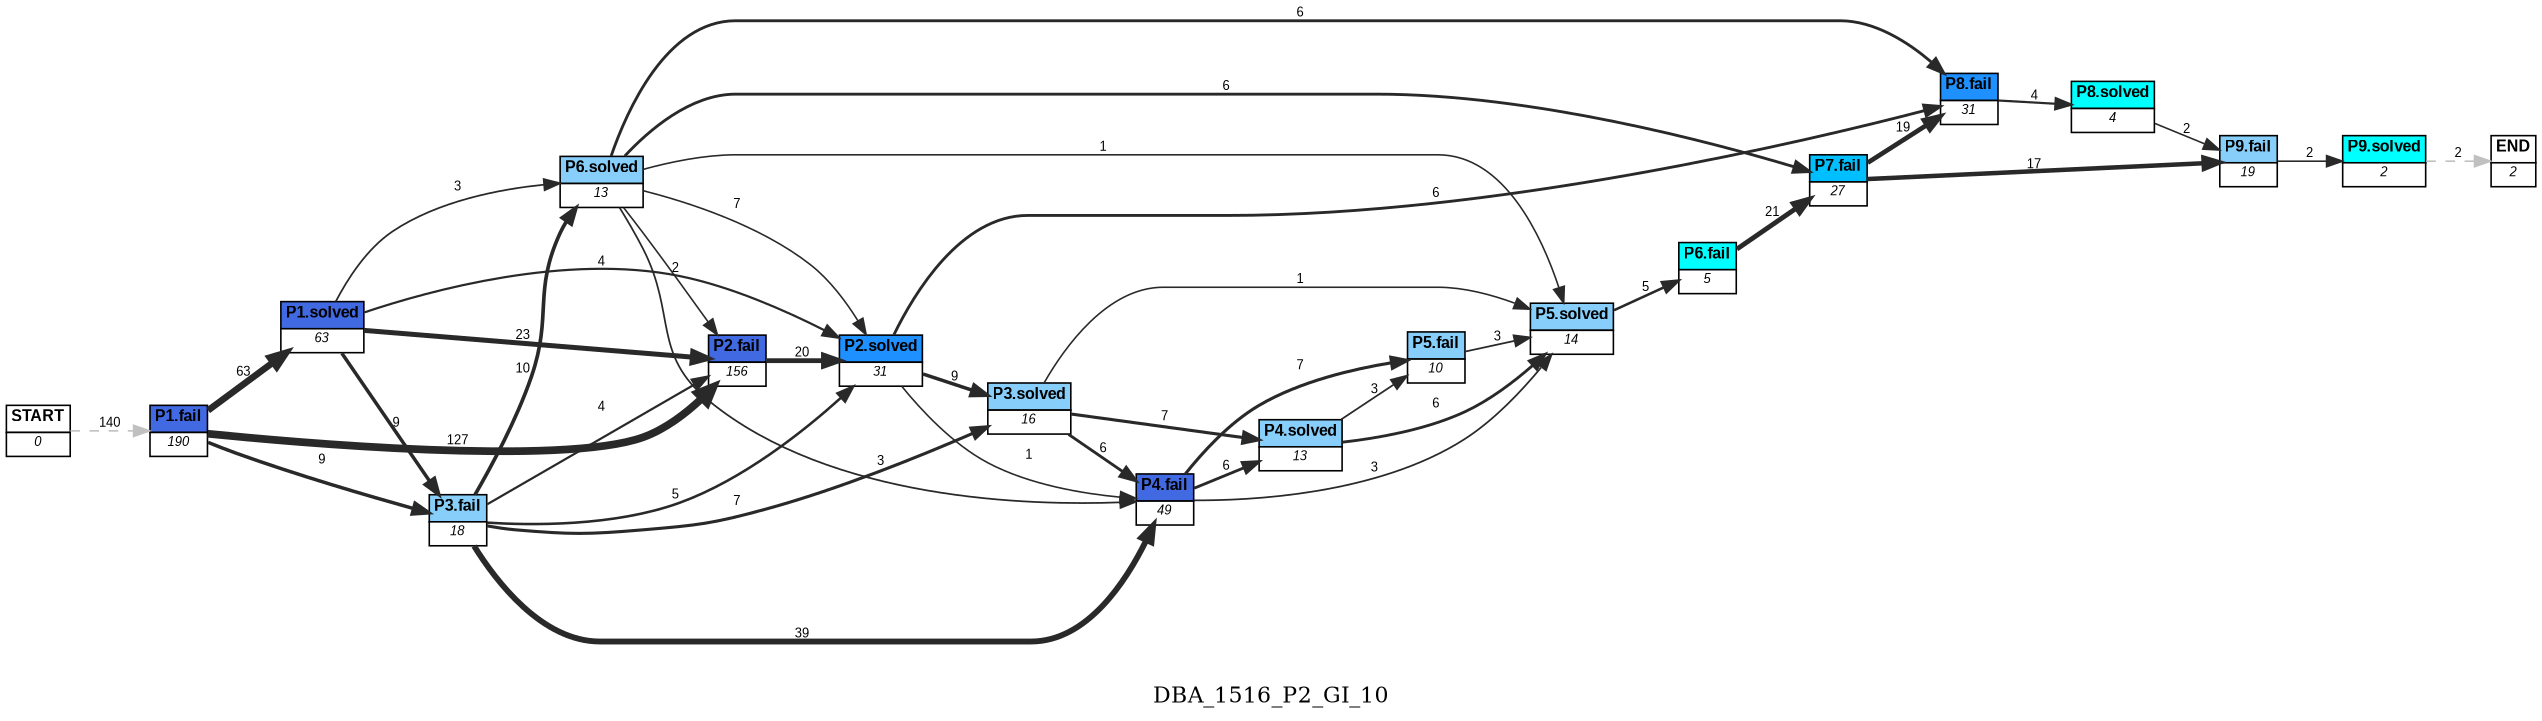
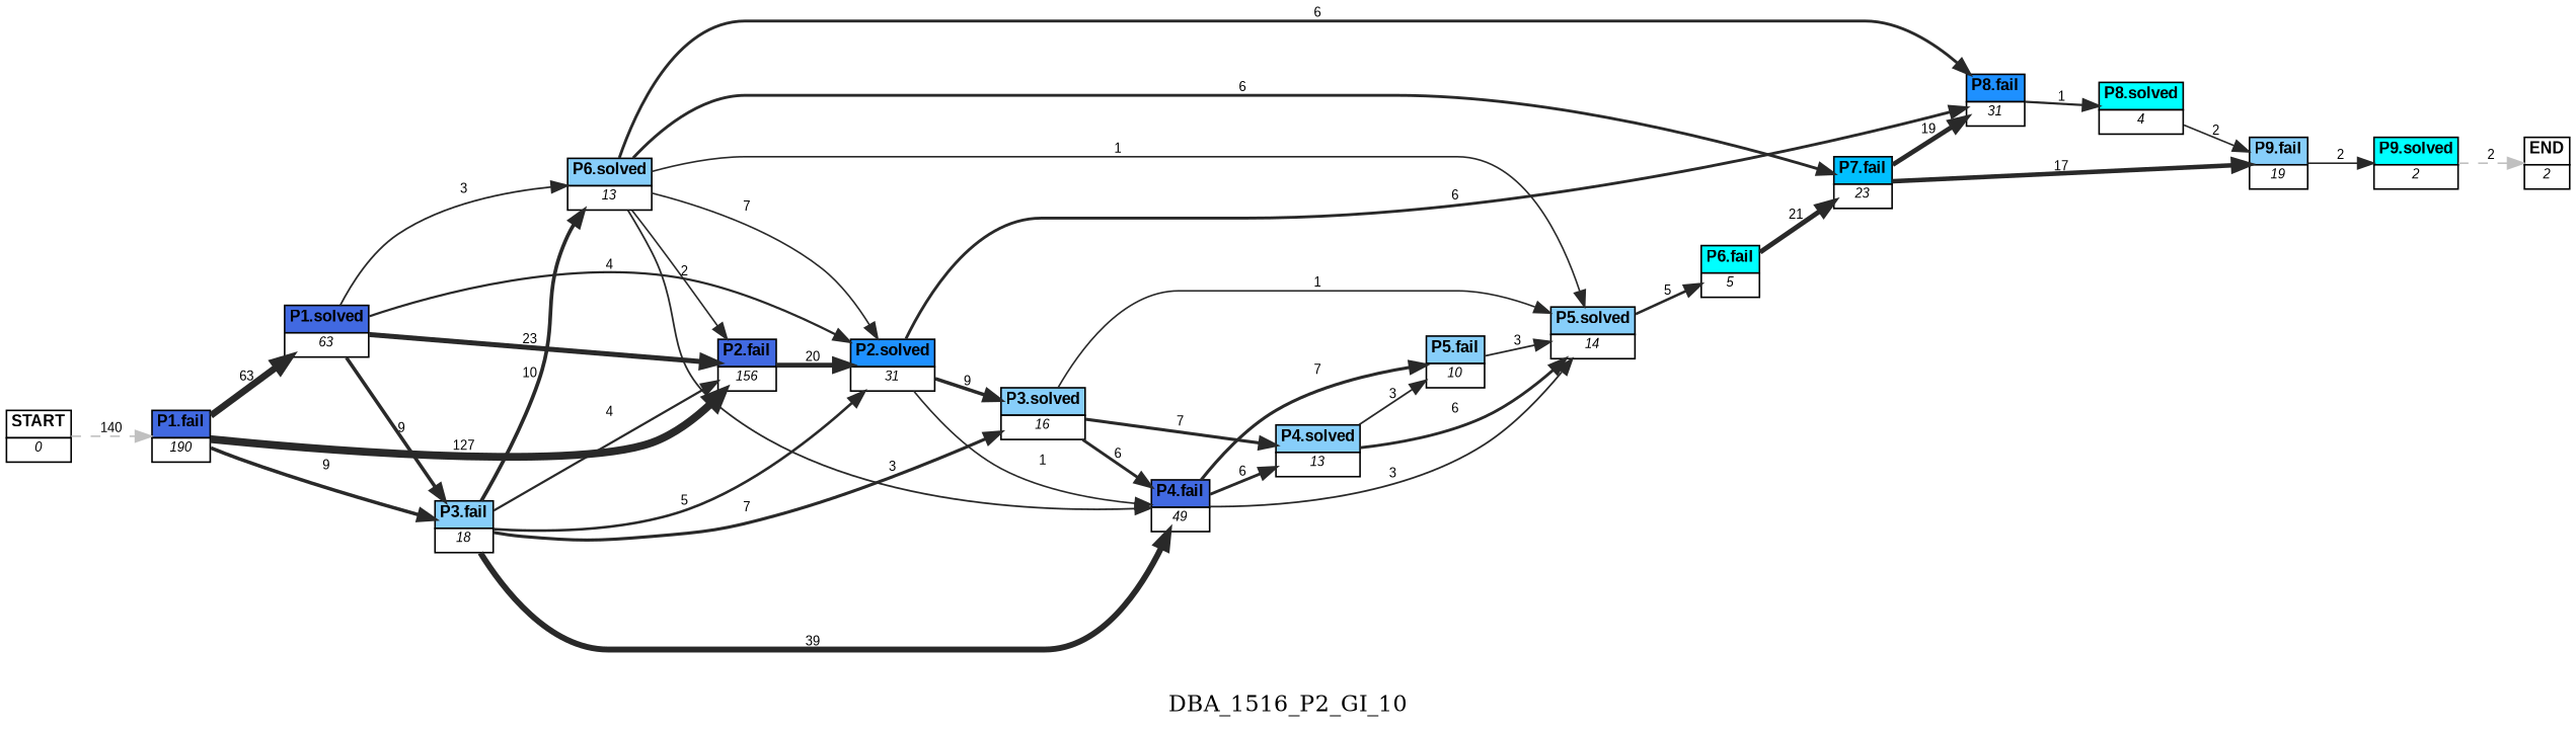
  digraph {
    label=DBA_1516_P2_GI_10
    rankdir=LR
    node [shape=plain]
    edge [color=grey16 fontname=Arial fontsize=8 labelfloat=false penwidth=1]
    n1 [label=<<table border="0" cellborder="1" cellspacing="0"><tr><td bgcolor="white"><FONT face="Arial" POINT-SIZE="10"><b>START</b></FONT></td></tr><tr><td bgcolor="white"><FONT face="Arial" POINT-SIZE="8"><i>0</i></FONT></td></tr></table>>]
    n2 [label=<<table border="0" cellborder="1" cellspacing="0"><tr><td bgcolor="royalblue"><FONT face="Arial" POINT-SIZE="10"><b>P1.fail</b></FONT></td></tr><tr><td bgcolor="white"><FONT face="Arial" POINT-SIZE="8"><i>190</i></FONT></td></tr></table>>]
    n3 [label=<<table border="0" cellborder="1" cellspacing="0"><tr><td bgcolor="royalblue"><FONT face="Arial" POINT-SIZE="10"><b>P2.fail</b></FONT></td></tr><tr><td bgcolor="white"><FONT face="Arial" POINT-SIZE="8"><i>156</i></FONT></td></tr></table>>]
    n4 [label=<<table border="0" cellborder="1" cellspacing="0"><tr><td bgcolor="royalblue"><FONT face="Arial" POINT-SIZE="10"><b>P1.solved</b></FONT></td></tr><tr><td bgcolor="white"><FONT face="Arial" POINT-SIZE="8"><i>63</i></FONT></td></tr></table>>]
    n5 [label=<<table border="0" cellborder="1" cellspacing="0"><tr><td bgcolor="lightskyblue"><FONT face="Arial" POINT-SIZE="10"><b>P3.fail</b></FONT></td></tr><tr><td bgcolor="white"><FONT face="Arial" POINT-SIZE="8"><i>18</i></FONT></td></tr></table>>]
    n6 [label=<<table border="0" cellborder="1" cellspacing="0"><tr><td bgcolor="dodgerblue"><FONT face="Arial" POINT-SIZE="10"><b>P2.solved</b></FONT></td></tr><tr><td bgcolor="white"><FONT face="Arial" POINT-SIZE="8"><i>31</i></FONT></td></tr></table>>]
    n7 [label=<<table border="0" cellborder="1" cellspacing="0"><tr><td bgcolor="lightskyblue"><FONT face="Arial" POINT-SIZE="10"><b>P6.solved</b></FONT></td></tr><tr><td bgcolor="white"><FONT face="Arial" POINT-SIZE="8"><i>13</i></FONT></td></tr></table>>]
    n8 [label=<<table border="0" cellborder="1" cellspacing="0"><tr><td bgcolor="royalblue"><FONT face="Arial" POINT-SIZE="10"><b>P4.fail</b></FONT></td></tr><tr><td bgcolor="white"><FONT face="Arial" POINT-SIZE="8"><i>49</i></FONT></td></tr></table>>]
    n9 [label=<<table border="0" cellborder="1" cellspacing="0"><tr><td bgcolor="lightskyblue"><FONT face="Arial" POINT-SIZE="10"><b>P3.solved</b></FONT></td></tr><tr><td bgcolor="white"><FONT face="Arial" POINT-SIZE="8"><i>16</i></FONT></td></tr></table>>]
    n10 [label=<<table border="0" cellborder="1" cellspacing="0"><tr><td bgcolor="dodgerblue"><FONT face="Arial" POINT-SIZE="10"><b>P8.fail</b></FONT></td></tr><tr><td bgcolor="white"><FONT face="Arial" POINT-SIZE="8"><i>31</i></FONT></td></tr></table>>]
    n11 [label=<<table border="0" cellborder="1" cellspacing="0"><tr><td bgcolor="lightskyblue"><FONT face="Arial" POINT-SIZE="10"><b>P5.solved</b></FONT></td></tr><tr><td bgcolor="white"><FONT face="Arial" POINT-SIZE="8"><i>14</i></FONT></td></tr></table>>]
-   n12 [label=<<table border="0" cellborder="1" cellspacing="0"><tr><td bgcolor="deepskyblue"><FONT face="Arial" POINT-SIZE="10"><b>P7.fail</b></FONT></td></tr><tr><td bgcolor="white"><FONT face="Arial" POINT-SIZE="8"><i>27</i></FONT></td></tr></table>>]
+   n12 [label=<<table border="0" cellborder="1" cellspacing="0"><tr><td bgcolor="deepskyblue"><FONT face="Arial" POINT-SIZE="10"><b>P7.fail</b></FONT></td></tr><tr><td bgcolor="white"><FONT face="Arial" POINT-SIZE="8"><i>23</i></FONT></td></tr></table>>]
    n13 [label=<<table border="0" cellborder="1" cellspacing="0"><tr><td bgcolor="lightskyblue"><FONT face="Arial" POINT-SIZE="10"><b>P5.fail</b></FONT></td></tr><tr><td bgcolor="white"><FONT face="Arial" POINT-SIZE="8"><i>10</i></FONT></td></tr></table>>]
    n14 [label=<<table border="0" cellborder="1" cellspacing="0"><tr><td bgcolor="lightskyblue"><FONT face="Arial" POINT-SIZE="10"><b>P4.solved</b></FONT></td></tr><tr><td bgcolor="white"><FONT face="Arial" POINT-SIZE="8"><i>13</i></FONT></td></tr></table>>]
    n15 [label=<<table border="0" cellborder="1" cellspacing="0"><tr><td bgcolor="aqua"><FONT face="Arial" POINT-SIZE="10"><b>P6.fail</b></FONT></td></tr><tr><td bgcolor="white"><FONT face="Arial" POINT-SIZE="8"><i>5</i></FONT></td></tr></table>>]
    n16 [label=<<table border="0" cellborder="1" cellspacing="0"><tr><td bgcolor="aqua"><FONT face="Arial" POINT-SIZE="10"><b>P8.solved</b></FONT></td></tr><tr><td bgcolor="white"><FONT face="Arial" POINT-SIZE="8"><i>4</i></FONT></td></tr></table>>]
    n17 [label=<<table border="0" cellborder="1" cellspacing="0"><tr><td bgcolor="lightskyblue"><FONT face="Arial" POINT-SIZE="10"><b>P9.fail</b></FONT></td></tr><tr><td bgcolor="white"><FONT face="Arial" POINT-SIZE="8"><i>19</i></FONT></td></tr></table>>]
    n18 [label=<<table border="0" cellborder="1" cellspacing="0"><tr><td bgcolor="aqua"><FONT face="Arial" POINT-SIZE="10"><b>P9.solved</b></FONT></td></tr><tr><td bgcolor="white"><FONT face="Arial" POINT-SIZE="8"><i>2</i></FONT></td></tr></table>>]
    n19 [label=<<table border="0" cellborder="1" cellspacing="0"><tr><td bgcolor="white"><FONT face="Arial" POINT-SIZE="10"><b>END</b></FONT></td></tr><tr><td bgcolor="white"><FONT face="Arial" POINT-SIZE="8"><i>2</i></FONT></td></tr></table>>]
    n1 -> n2 [color=grey label=140 style=dashed penwidth=""]
    n2 -> n3 [label=127 penwidth=4.84418708645859]
    n2 -> n4 [label=63 penwidth=4.14313472639153]
    n2 -> n5 [label=9 penwidth=2.19722457733622]
    n3 -> n6 [label=20 penwidth=2.99573227355399]
    n4 -> n3 [label=23 penwidth=3.13549421592915]
    n4 -> n5 [label=9 penwidth=2.19722457733622]
    n4 -> n6 [label=4 penwidth=1.38629436111989]
    n4 -> n7 [label=3 penwidth=1.09861228866811]
    n5 -> n3 [label=4 penwidth=1.38629436111989]
    n5 -> n6 [label=5 penwidth=1.6094379124341]
    n5 -> n7 [label=10 penwidth=2.30258509299405]
    n5 -> n8 [label=39 penwidth=3.66356164612965]
    n5 -> n9 [label=7 penwidth=1.94591014905531]
    n6 -> n8 [label=1]
    n6 -> n9 [label=9 penwidth=2.19722457733622]
    n6 -> n10 [label=6 penwidth=1.79175946922805]
    n7 -> n3 [label=2]
    n7 -> n6 [label=7]
    n7 -> n8 [label=3 penwidth=1.09861228866811]
    n7 -> n10 [label=6 penwidth=1.79175946922805]
    n7 -> n11 [label=1]
    n7 -> n12 [label=6 penwidth=1.79175946922805]
    n8 -> n11 [label=3 penwidth=1.09861228866811]
    n8 -> n13 [label=7 penwidth=1.94591014905531]
    n8 -> n14 [label=6 penwidth=1.79175946922805]
    n9 -> n8 [label=6 penwidth=1.79175946922805]
    n9 -> n11 [label=1]
    n9 -> n14 [label=7 penwidth=1.94591014905531]
-   n10 -> n16 [label=4 penwidth=1.38629436111989]
+   n10 -> n16 [label=1 penwidth=1.38629436111989]
    n11 -> n15 [label=5 penwidth=1.6094379124341]
    n12 -> n10 [label=19 penwidth=2.94443897916644]
    n12 -> n17 [label=17 penwidth=2.83321334405622]
    n13 -> n11 [label=3 penwidth=1.09861228866811]
    n14 -> n11 [label=6 penwidth=1.79175946922805]
    n14 -> n13 [label=3 penwidth=1.09861228866811]
    n15 -> n12 [label=21 penwidth=3.04452243772342]
    n16 -> n17 [label=2]
    n17 -> n18 [label=2]
    n18 -> n19 [color=grey label=2 style=dashed penwidth=""]
  }
